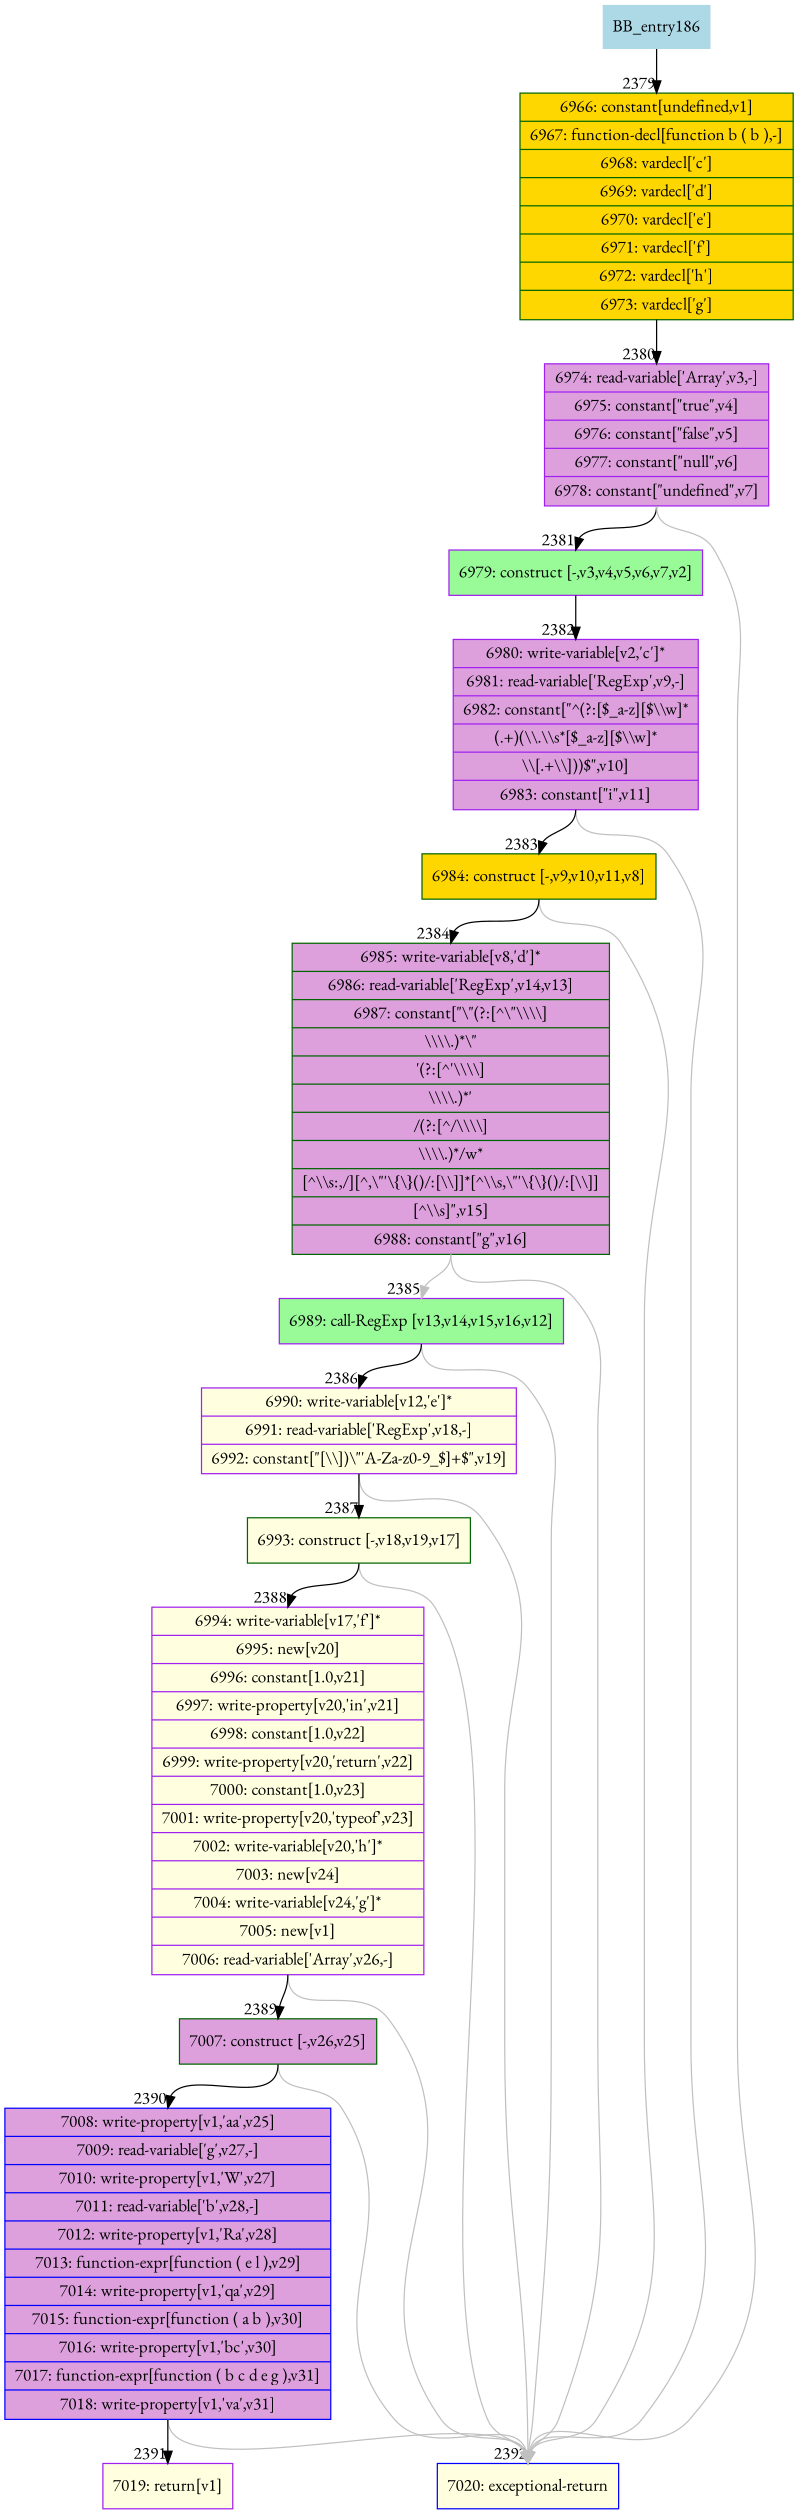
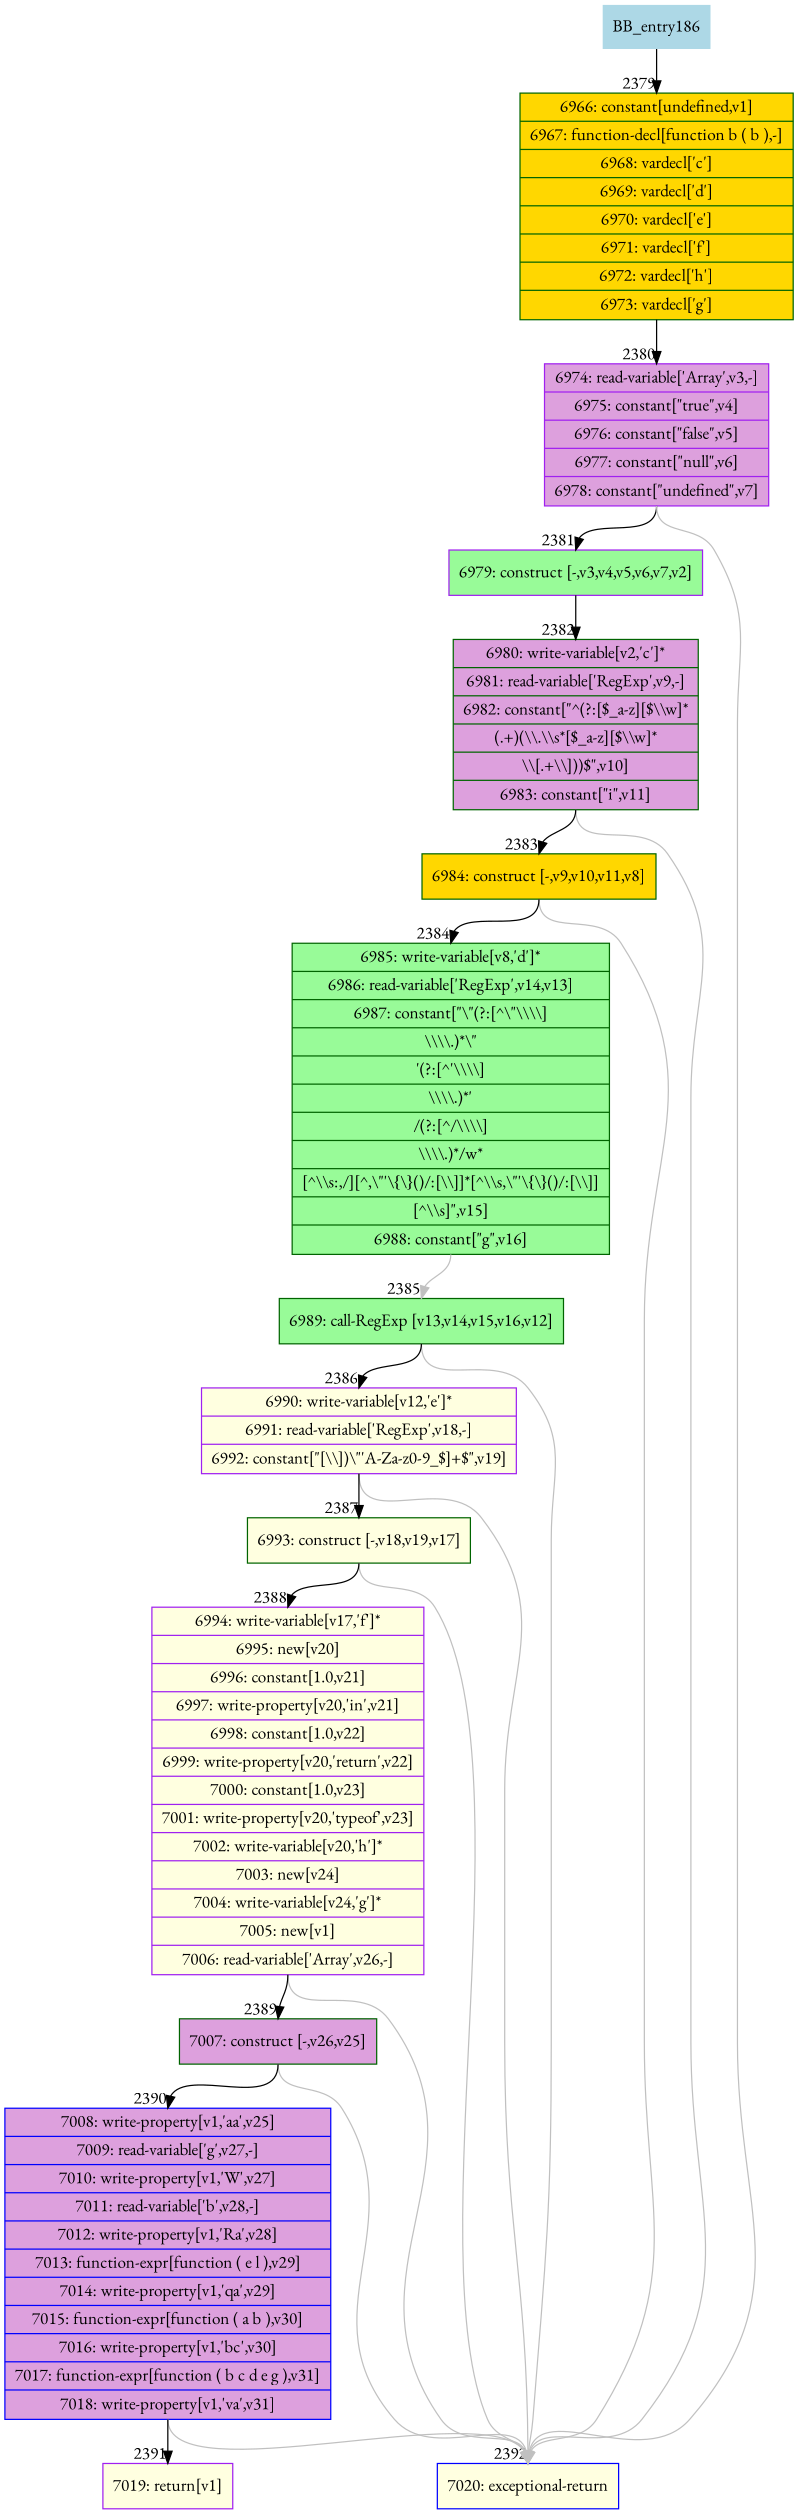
  digraph {
    fontname="EB Garamond"
    rankdir=TD
    node [color=darkgreen fillcolor=lightyellow fontname="EB Garamond" shape=record style=filled]
    edge [fontname="EB Garamond" headport=n tailport=s]
    BB_entry186 [fillcolor=lightblue shape=none]
    n2 [fillcolor=gold label="{6966: constant[undefined,v1]|6967: function-decl[function b ( b ),-]|6968: vardecl['c']|6969: vardecl['d']|6970: vardecl['e']|6971: vardecl['f']|6972: vardecl['h']|6973: vardecl['g']}"]
    n3 [color=purple fillcolor=plum label="{6974: read-variable['Array',v3,-]|6975: constant[\"true\",v4]|6976: constant[\"false\",v5]|6977: constant[\"null\",v6]|6978: constant[\"undefined\",v7]}"]
    n4 [color=purple fillcolor=palegreen label="{6979: construct [-,v3,v4,v5,v6,v7,v2]}"]
    n5 [color=blue label="{7020: exceptional-return}"]
-   n6 [color=purple fillcolor=plum label="{6980: write-variable[v2,'c']*|6981: read-variable['RegExp',v9,-]|6982: constant[\"^(?:[$_a-z][$\\\\w]*|(.+)(\\\\.\\\\s*[$_a-z][$\\\\w]*|\\\\[.+\\\\]))$\",v10]|6983: constant[\"i\",v11]}"]
+   n6 [fillcolor=plum label="{6980: write-variable[v2,'c']*|6981: read-variable['RegExp',v9,-]|6982: constant[\"^(?:[$_a-z][$\\\\w]*|(.+)(\\\\.\\\\s*[$_a-z][$\\\\w]*|\\\\[.+\\\\]))$\",v10]|6983: constant[\"i\",v11]}"]
    n7 [fillcolor=gold label="{6984: construct [-,v9,v10,v11,v8]}"]
-   n8 [fillcolor=plum label="{6985: write-variable[v8,'d']*|6986: read-variable['RegExp',v14,v13]|6987: constant[\"\\\"(?:[^\\\"\\\\\\\\]|\\\\\\\\.)*\\\"|'(?:[^'\\\\\\\\]|\\\\\\\\.)*'|/(?:[^/\\\\\\\\]|\\\\\\\\.)*/w*|[^\\\\s:,/][^,\\\"'\\\{\\\}()/:[\\\\]]*[^\\\\s,\\\"'\\\{\\\}()/:[\\\\]]|[^\\\\s]\",v15]|6988: constant[\"g\",v16]}"]
-   n9 [color=purple fillcolor=palegreen label="{6989: call-RegExp [v13,v14,v15,v16,v12]}"]
+   n8 [fillcolor=palegreen label="{6985: write-variable[v8,'d']*|6986: read-variable['RegExp',v14,v13]|6987: constant[\"\\\"(?:[^\\\"\\\\\\\\]|\\\\\\\\.)*\\\"|'(?:[^'\\\\\\\\]|\\\\\\\\.)*'|/(?:[^/\\\\\\\\]|\\\\\\\\.)*/w*|[^\\\\s:,/][^,\\\"'\\\{\\\}()/:[\\\\]]*[^\\\\s,\\\"'\\\{\\\}()/:[\\\\]]|[^\\\\s]\",v15]|6988: constant[\"g\",v16]}"]
+   n9 [fillcolor=palegreen label="{6989: call-RegExp [v13,v14,v15,v16,v12]}"]
    n10 [color=purple label="{6990: write-variable[v12,'e']*|6991: read-variable['RegExp',v18,-]|6992: constant[\"[\\\\])\\\"'A-Za-z0-9_$]+$\",v19]}"]
    n11 [label="{6993: construct [-,v18,v19,v17]}"]
    n12 [color=purple label="{6994: write-variable[v17,'f']*|6995: new[v20]|6996: constant[1.0,v21]|6997: write-property[v20,'in',v21]|6998: constant[1.0,v22]|6999: write-property[v20,'return',v22]|7000: constant[1.0,v23]|7001: write-property[v20,'typeof',v23]|7002: write-variable[v20,'h']*|7003: new[v24]|7004: write-variable[v24,'g']*|7005: new[v1]|7006: read-variable['Array',v26,-]}"]
    n13 [fillcolor=plum label="{7007: construct [-,v26,v25]}"]
    n14 [color=blue fillcolor=plum label="{7008: write-property[v1,'aa',v25]|7009: read-variable['g',v27,-]|7010: write-property[v1,'W',v27]|7011: read-variable['b',v28,-]|7012: write-property[v1,'Ra',v28]|7013: function-expr[function ( e l ),v29]|7014: write-property[v1,'qa',v29]|7015: function-expr[function ( a b ),v30]|7016: write-property[v1,'bc',v30]|7017: function-expr[function ( b c d e g ),v31]|7018: write-property[v1,'va',v31]}"]
    n15 [color=purple label="{7019: return[v1]}"]
    BB_entry186 -> n2 [headlabel="    2379"]
    n2 -> n3 [headlabel="      2380"]
    n3 -> n4 [headlabel="      2381"]
    n3 -> n5 [color=gray headlabel="      2392"]
    n4 -> n6 [headlabel="      2382"]
    n6 -> n5 [color=gray]
    n6 -> n7 [headlabel="      2383"]
    n7 -> n5 [color=gray]
    n7 -> n8 [headlabel="      2384"]
-   n8 -> n5 [color=gray]
    n8 -> n9 [color=gray headlabel="      2385"]
    n9 -> n5 [color=gray]
    n9 -> n10 [headlabel="      2386"]
    n10 -> n5 [color=gray]
    n10 -> n11 [headlabel="      2387"]
    n11 -> n5 [color=gray]
    n11 -> n12 [headlabel="      2388"]
    n12 -> n5 [color=gray]
    n12 -> n13 [headlabel="      2389"]
    n13 -> n5 [color=gray]
    n13 -> n14 [headlabel="      2390"]
    n14 -> n5 [color=gray]
    n14 -> n15 [headlabel="      2391"]
  }
